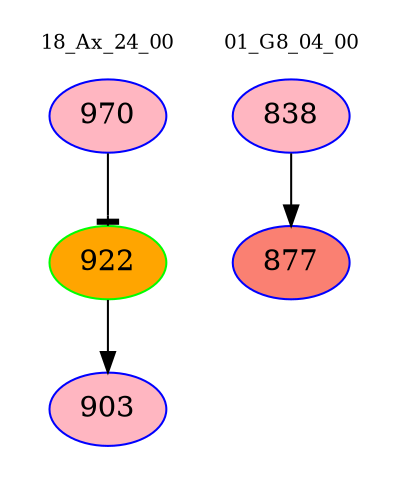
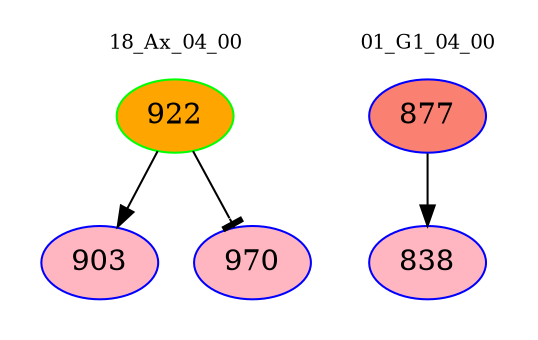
  digraph {
    node [color=blue fillcolor=lightpink style=filled]
    edge [arrowhead=normal color=black]
    n1 [color=green fillcolor=orange label=922]
    n2 [label=903]
    n3 [label=970]
    n4 [label=838]
    n5 [fillcolor=salmon label=877]
    subgraph cluster_1 {
      color=white
      fontsize=10
-     label="18_Ax_24_00"
+     label="18_Ax_04_00"
      n1
      n2
      n3
    }
    subgraph cluster_2 {
      color=white
      fontsize=10
-     label="01_G8_04_00"
+     label="01_G1_04_00"
      n4
      n5
    }
    n1 -> n2
-   n3 -> n1 [arrowhead=tee]
-   n4 -> n5
+   n1 -> n3 [arrowhead=tee]
+   n5 -> n4
  }
